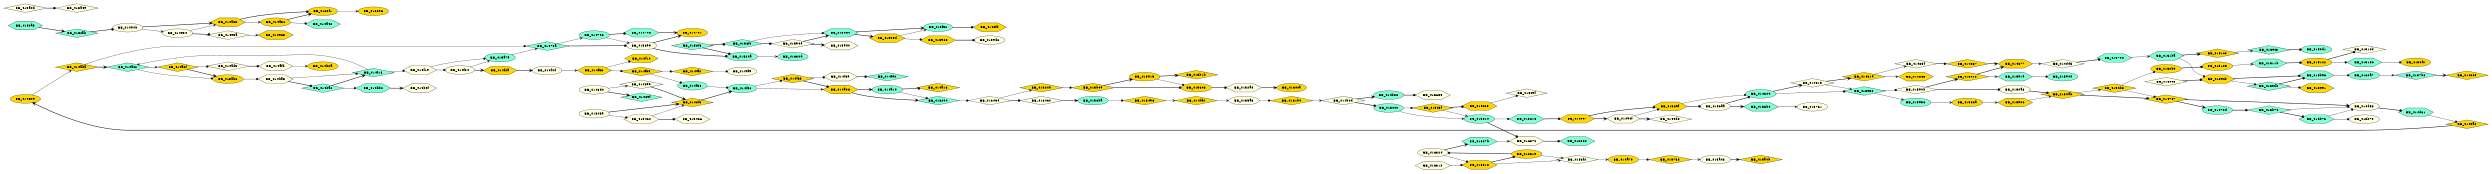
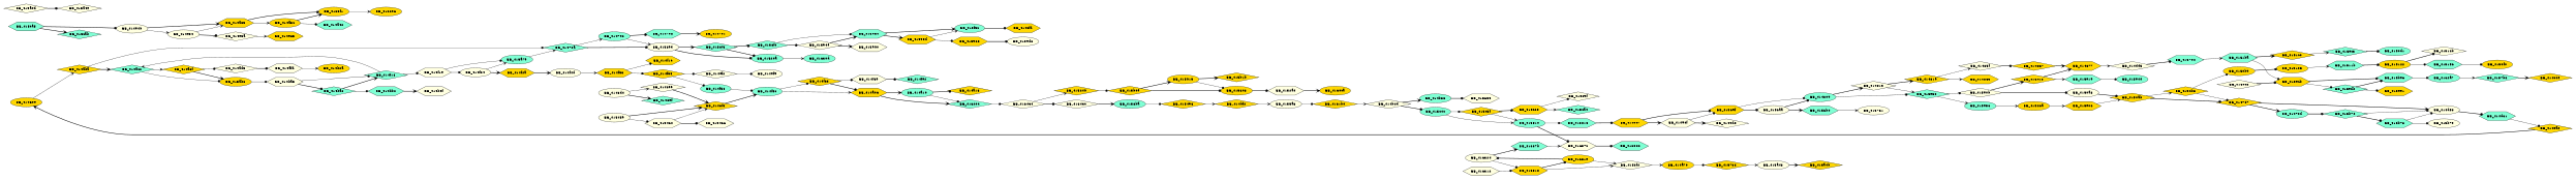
  digraph {
    rankdir=LR
    node [fillcolor=gold shape=diamond style=filled]
    edge [arrowhead=dot style=solid]
    BB_41460e [shape=ellipse]
    BB_414aba
    BB_41478a [fillcolor=aquamarine]
    BB_414ac2 [fillcolor=aquamarine]
    BB_414792 [fillcolor=aquamarine shape=ellipse]
    BB_4158ed [fillcolor=lightyellow shape=ellipse]
    BB_414acf
    BB_415ab6 [shape=ellipse]
    BB_41470d [fillcolor=aquamarine shape=ellipse]
    BB_414707
    BB_414d58 [fillcolor=lightyellow shape=ellipse]
    BB_415b70 [fillcolor=aquamarine]
    BB_414d61 [fillcolor=aquamarine shape=hexagon]
    BB_415b78 [fillcolor=aquamarine shape=hexagon]
    BB_414eae
    BB_415b7e [fillcolor=lightyellow shape=ellipse]
    BB_414798 [fillcolor=aquamarine shape=hexagon]
    BB_41520a [fillcolor=aquamarine shape=ellipse]
    BB_4158f6 [fillcolor=aquamarine]
    BB_4147e1 [shape=ellipse]
    BB_41630d [fillcolor=aquamarine shape=ellipse]
    BB_4158fc [fillcolor=aquamarine]
    BB_414809 [fillcolor=aquamarine shape=ellipse]
    BB_414813 [fillcolor=lightyellow]
    BB_415e50 [fillcolor=aquamarine]
    BB_414819
    BB_415e0b [fillcolor=lightyellow]
    BB_415e56 [fillcolor=aquamarine shape=ellipse]
    BB_41485f [fillcolor=lightyellow]
    BB_414863 [shape=hexagon]
    BB_4150a8 [fillcolor=lightyellow shape=ellipse]
    BB_415e13
    BB_41536a [shape=ellipse]
    BB_414867
    BB_414877 [shape=hexagon]
    BB_414dd5 [fillcolor=lightyellow]
    BB_415702 [fillcolor=aquamarine shape=hexagon]
    BB_4151ba [fillcolor=aquamarine shape=hexagon]
    BB_4148d4 [fillcolor=lightyellow shape=ellipse]
    BB_4148e9 [fillcolor=lightyellow]
    BB_4148ef [fillcolor=aquamarine]
    BB_4148f3
    BB_414f5c [fillcolor=aquamarine shape=ellipse]
    BB_414a06 [shape=hexagon]
    BB_414f63
    BB_414a10 [fillcolor=aquamarine shape=ellipse]
    BB_41620c [fillcolor=aquamarine]
    BB_414f69 [fillcolor=lightyellow shape=hexagon]
    BB_4149c7 [shape=hexagon]
    BB_4149cf [fillcolor=lightyellow shape=hexagon]
    BB_41569f [shape=hexagon]
    BB_4149d5 [fillcolor=lightyellow]
    BB_4156aa [fillcolor=lightyellow shape=ellipse]
    BB_4156b0 [fillcolor=aquamarine shape=hexagon]
    BB_414a16
    BB_416434 [fillcolor=lightyellow]
    BB_41524b
    BB_41643c [fillcolor=lightyellow]
    BB_414a35 [shape=hexagon]
    BB_414a3c [shape=ellipse]
    BB_4163f1 [shape=ellipse]
    BB_414a42 [fillcolor=aquamarine shape=hexagon]
    n63 [label=BB_416296 shape=ellipse]
    BB_414a70 [shape=ellipse]
    BB_415733
    BB_415a48 [fillcolor=lightyellow shape=ellipse]
    BB_415a4b
    BB_414ad5 [fillcolor=lightyellow]
    BB_414ba5 [fillcolor=lightyellow shape=hexagon]
    BB_414afd [fillcolor=lightyellow shape=hexagon]
    BB_414bac [fillcolor=aquamarine]
    BB_414f18 [fillcolor=aquamarine]
    BB_414b2a [shape=ellipse]
    BB_414b2d [fillcolor=lightyellow]
    BB_414b33 [fillcolor=aquamarine shape=ellipse]
    BB_415c4c [fillcolor=aquamarine shape=ellipse]
    BB_415655 [fillcolor=lightyellow shape=hexagon]
    BB_415810 [fillcolor=aquamarine shape=ellipse]
    BB_415c5f
    BB_415816 [fillcolor=aquamarine shape=hexagon]
    BB_41637c [fillcolor=lightyellow shape=hexagon]
    BB_415c65 [shape=hexagon]
    BB_414bb2 [fillcolor=aquamarine shape=hexagon]
    BB_414f1e [fillcolor=lightyellow shape=hexagon]
    BB_414bef [fillcolor=lightyellow shape=hexagon]
    BB_414f24 [fillcolor=lightyellow shape=ellipse]
    BB_415a79 [fillcolor=aquamarine shape=ellipse]
    BB_4155a6 [fillcolor=lightyellow shape=ellipse]
    BB_414bf2
    BB_4161b0
    BB_4151c0
    BB_415ecb [shape=hexagon]
    BB_414e4b [fillcolor=lightyellow shape=ellipse]
    BB_414e54 [fillcolor=lightyellow shape=ellipse]
    BB_414e5a [fillcolor=lightyellow]
    BB_414e85 [shape=hexagon]
-   BB_414ef2
+   BB_414ef2 [fillcolor=lightyellow]
    BB_414ef9 [fillcolor=lightyellow shape=ellipse]
    BB_414f2a [shape=hexagon]
    BB_414f4d [fillcolor=lightyellow shape=ellipse]
    BB_414f53 [shape=hexagon]
    BB_414f1c [shape=hexagon]
    BB_414f55
    BB_414f58 [fillcolor=aquamarine shape=ellipse]
    BB_414fe2 [fillcolor=aquamarine]
    BB_4150ab
    BB_4150b3
    BB_4150b9 [shape=ellipse]
    BB_415105 [shape=ellipse]
    BB_41511b [fillcolor=aquamarine shape=hexagon]
    BB_415122 [shape=ellipse]
    BB_4150d1 [fillcolor=aquamarine shape=ellipse]
    BB_41512b [fillcolor=lightyellow]
    BB_415156 [fillcolor=aquamarine shape=hexagon]
    BB_4150f0 [shape=ellipse]
    BB_415ec3 [fillcolor=aquamarine]
    BB_415be6 [fillcolor=aquamarine shape=hexagon]
    BB_415edb [fillcolor=aquamarine]
    BB_4162a7 [fillcolor=aquamarine shape=ellipse]
    BB_415ee1 [shape=hexagon]
    BB_415b0e
    BB_415608 [shape=ellipse]
    BB_415b15 [shape=ellipse]
    BB_4152a4 [fillcolor=lightyellow shape=hexagon]
    BB_415b1b
    BB_4160ca [shape=ellipse]
    BB_415e06 [shape=hexagon]
    BB_4153f2 [fillcolor=lightyellow]
    BB_415459 [fillcolor=lightyellow shape=ellipse]
    BB_415460 [fillcolor=lightyellow shape=hexagon]
    BB_415466 [fillcolor=lightyellow shape=hexagon]
    BB_415496
    BB_415761 [fillcolor=lightyellow shape=ellipse]
    BB_4157b3 [fillcolor=aquamarine]
    BB_414c4e
    BB_416382 [fillcolor=aquamarine shape=hexagon]
    BB_4158ba [fillcolor=aquamarine shape=ellipse]
    BB_41594e [fillcolor=lightyellow]
    BB_415954 [fillcolor=aquamarine shape=hexagon]
    BB_4159b0 [fillcolor=lightyellow shape=hexagon]
    BB_41595d [shape=hexagon]
    BB_415f5c [fillcolor=aquamarine shape=ellipse]
    BB_415963 [shape=hexagon]
    BB_414cfd [shape=hexagon]
    BB_4159d6 [fillcolor=lightyellow shape=ellipse]
    BB_415a4d [fillcolor=lightyellow]
    BB_415a4e [fillcolor=lightyellow]
    BB_415c9f [fillcolor=lightyellow]
+   BB_415ca4 [fillcolor=aquamarine]
    BB_415ca5 [fillcolor=aquamarine shape=hexagon]
    BB_415cab [fillcolor=aquamarine]
    BB_415e19 [fillcolor=aquamarine shape=hexagon]
    BB_415e4d [fillcolor=aquamarine shape=ellipse]
    BB_415ec8 [fillcolor=lightyellow]
    BB_416312 [fillcolor=lightyellow shape=hexagon]
    BB_416318 [shape=hexagon]
    BB_41631e [shape=ellipse]
    BB_416324 [fillcolor=lightyellow shape=ellipse]
    BB_41637b [fillcolor=aquamarine shape=hexagon]
    BB_41460e -> BB_414aba [arrowhead=vee]
    BB_414aba -> BB_41478a
    BB_414aba -> BB_414ac2 [arrowhead=vee style=bold]
    BB_41478a -> BB_414792 [arrowhead=vee]
    BB_41478a -> BB_4158ed [style=bold]
    BB_414ac2 -> BB_414acf [arrowhead=vee]
    BB_414ac2 -> BB_415ab6
    BB_414792 -> BB_4158ed [arrowhead=vee]
    BB_414792 -> BB_414798 [style=bold]
    BB_4158ed -> BB_41520a [style=bold]
-   BB_4158ed -> BB_4147e1 [arrowhead=vee style=bold]
+   BB_4158ed -> BB_4158f6 [arrowhead=vee style=bold]
    BB_414acf -> BB_415ab6 [arrowhead=vee style=bold]
    BB_414acf -> BB_414ad5
    BB_415ab6 -> BB_414ba5
    BB_41470d -> BB_415b70 [style=bold]
    BB_414707 -> BB_41470d [arrowhead=vee style=bold]
    BB_414707 -> BB_414d58 [arrowhead=vee style=bold]
    BB_414d58 -> BB_414d61 [style=bold]
    BB_415b70 -> BB_414d58
    BB_415b70 -> BB_415b78 [style=bold]
    BB_414d61 -> BB_414eae
    BB_415b78 -> BB_414d58
    BB_415b78 -> BB_415b7e
    BB_414eae -> BB_41460e [arrowhead=vee style=bold]
    BB_414798 -> BB_4147e1 [arrowhead=vee style=bold]
    BB_41520a -> BB_41630d [arrowhead=vee]
    BB_4158f6 -> BB_41520a [style=bold]
    BB_4158f6 -> BB_4158fc [style=bold]
    BB_4158fc -> BB_41594e [style=bold]
    BB_4158fc -> BB_415954
    BB_414809 -> BB_414813 [arrowhead=vee style=bold]
    BB_414809 -> BB_415e50
    BB_414813 -> BB_415e50 [arrowhead=vee]
    BB_414813 -> BB_414819 [arrowhead=vee style=bold]
    BB_415e50 -> BB_415e0b
    BB_415e50 -> BB_415e56 [arrowhead=vee]
    BB_414819 -> BB_41485f [arrowhead=vee]
    BB_414819 -> BB_414863 [arrowhead=vee]
    BB_415e0b -> BB_4150a8 [style=bold]
    BB_415e0b -> BB_415e13 [arrowhead=vee style=bold]
    BB_415e56 -> BB_41536a [arrowhead=vee]
    BB_41485f -> BB_414867 [style=bold]
    BB_4150a8 -> BB_4150ab [style=bold]
    BB_415e13 -> BB_414877 [arrowhead=vee style=bold]
    BB_415e13 -> BB_415e19 [arrowhead=vee]
    BB_41536a -> BB_415e06 [arrowhead=vee]
    BB_414867 -> BB_414877 [arrowhead=vee style=bold]
    BB_414877 -> BB_414dd5 [arrowhead=vee]
    BB_414dd5 -> BB_415702 [style=bold]
    BB_415702 -> BB_4151ba [arrowhead=vee]
    BB_4151ba -> BB_4151c0 [arrowhead=vee style=bold]
    BB_4151ba -> BB_415ecb
    BB_4148d4 -> BB_4148e9 [arrowhead=vee]
    BB_4148d4 -> BB_4148ef [arrowhead=vee style=bold]
    BB_4148e9 -> BB_4148f3 [arrowhead=vee style=bold]
    BB_4148f3 -> BB_414f5c [arrowhead=vee style=bold]
    BB_414f5c -> BB_414a06 [arrowhead=vee]
    BB_414f5c -> BB_414f63
    BB_414a06 -> BB_414a10 [arrowhead=vee style=bold]
    BB_414a06 -> BB_41620c [arrowhead=vee style=bold]
    BB_414f63 -> BB_414a06 [style=bold]
    BB_414f63 -> BB_414f69
    BB_414a10 -> BB_41620c
    BB_414a10 -> BB_414a16 [style=bold]
    BB_41620c -> BB_416434
    BB_414f69 -> BB_414fe2 [style=bold]
    BB_4149c7 -> BB_4149cf [arrowhead=vee style=bold]
    BB_4149c7 -> BB_41569f [style=bold]
    BB_4149cf -> BB_41569f
    BB_4149cf -> BB_4149d5 [arrowhead=vee style=bold]
    BB_41569f -> BB_414809
    BB_41569f -> BB_4156aa [style=bold]
    BB_4156aa -> BB_414809 [style=bold]
    BB_4156aa -> BB_4156b0 [arrowhead=vee style=bold]
    BB_4156b0 -> BB_415761 [arrowhead=vee]
    BB_416434 -> BB_41524b [arrowhead=vee]
    BB_416434 -> BB_41643c [style=bold]
    BB_41524b -> BB_415b0e
    BB_41643c -> BB_4158ba [arrowhead=vee style=bold]
    BB_414a35 -> BB_414a3c [arrowhead=vee]
    BB_414a35 -> BB_4163f1 [style=bold]
    BB_414a3c -> BB_4163f1 [arrowhead=vee style=bold]
    BB_414a3c -> BB_414a42
    BB_4163f1 -> n63 [arrowhead=vee]
    BB_414a70 -> BB_415733
    BB_415733 -> BB_415a48 [arrowhead=vee]
    BB_415a48 -> BB_415a4b [arrowhead=vee style=bold]
    BB_414ad5 -> BB_414afd [style=bold]
    BB_414ba5 -> BB_414bac [style=bold]
    BB_414ba5 -> BB_414f18
    BB_414afd -> BB_414b2a [arrowhead=vee]
    BB_414bac -> BB_414f18 [arrowhead=vee style=bold]
    BB_414bac -> BB_414bb2
    BB_414f18 -> BB_414ac2 [arrowhead=vee]
    BB_414f18 -> BB_414f1e
    BB_414b2d -> BB_414b33 [arrowhead=vee style=bold]
    BB_414b2d -> BB_415c4c [style=bold]
    BB_414b33 -> BB_415655 [style=bold]
    BB_415c4c -> BB_415810 [arrowhead=vee]
    BB_415c4c -> BB_415c5f
    BB_415810 -> BB_415816
    BB_415810 -> BB_41637c [style=bold]
    BB_415c5f -> BB_415810 [arrowhead=vee]
    BB_415c5f -> BB_415c65 [style=bold]
    BB_415816 -> BB_4149c7 [style=bold]
    BB_41637c -> BB_416382 [style=bold]
    BB_415c65 -> BB_415c9f
+   BB_415c65 -> BB_415ca4 [arrowhead=vee]
    BB_414bb2 -> BB_414bef [arrowhead=vee style=bold]
    BB_414f1e -> BB_414f24
    BB_414f1e -> BB_415a79
    BB_414f24 -> BB_415a79 [arrowhead=vee]
    BB_414f24 -> BB_414f2a [arrowhead=vee style=bold]
    BB_415a79 -> BB_41478a [arrowhead=vee]
    BB_4155a6 -> BB_4161b0
    BB_414bf2 -> BB_4155a6 [arrowhead=vee]
    BB_4161b0 -> BB_414b2d [arrowhead=vee]
    BB_4151c0 -> BB_415ec3 [arrowhead=vee]
    BB_415ecb -> BB_415be6 [style=bold]
    BB_415ecb -> BB_415edb
    BB_414e4b -> BB_414a35 [arrowhead=vee style=bold]
    BB_414e4b -> BB_414e54 [arrowhead=vee]
    BB_414e54 -> BB_414a35 [arrowhead=vee]
    BB_414e54 -> BB_414e5a [style=bold]
    BB_414e5a -> BB_414e85 [arrowhead=vee]
    BB_414ef2 -> BB_414ef9
    BB_414f2a -> BB_414f4d [arrowhead=vee style=bold]
    BB_414f4d -> BB_414f53 [arrowhead=vee]
    BB_414f53 -> BB_414f1c
    BB_414f53 -> BB_414f55
    BB_414f55 -> BB_414ef2
    BB_414f55 -> BB_414f58
    BB_414f58 -> BB_414f5c
    BB_4150ab -> BB_414707 [style=bold]
    BB_4150ab -> BB_4150b3 [arrowhead=vee]
    BB_4150b3 -> BB_414707
    BB_4150b3 -> BB_4150b9
    BB_4150b9 -> BB_415105 [style=bold]
    BB_415105 -> BB_41511b [arrowhead=vee]
    BB_41511b -> BB_415122 [style=bold]
    BB_415122 -> BB_41512b [style=bold]
    BB_415122 -> BB_415156
    BB_415156 -> BB_4150f0
    BB_415ec3 -> BB_4150d1 [style=bold]
    BB_415be6 -> BB_4162a7
    BB_415edb -> BB_415be6 [style=bold]
    BB_415edb -> BB_415ee1
    BB_4162a7 -> BB_4157b3 [arrowhead=vee]
    BB_415b0e -> BB_415608 [style=bold]
    BB_415b0e -> BB_415b15 [arrowhead=vee style=bold]
    BB_415608 -> BB_4152a4 [style=bold]
    BB_415b15 -> BB_415608
    BB_415b15 -> BB_415b1b [arrowhead=vee style=bold]
    BB_4152a4 -> BB_4160ca [arrowhead=vee style=bold]
    BB_415e06 -> BB_4150ab [arrowhead=vee]
    BB_4153f2 -> BB_414a70 [arrowhead=vee]
    BB_415459 -> BB_4148f3 [arrowhead=vee style=bold]
    BB_415459 -> BB_415460
    BB_415460 -> BB_4148f3 [arrowhead=vee]
    BB_415460 -> BB_415466 [style=bold]
    BB_415496 -> BB_414bf2 [arrowhead=vee]
    BB_4157b3 -> BB_414c4e [arrowhead=vee style=bold]
    BB_4158ba -> BB_415496
    BB_41594e -> BB_415954 [arrowhead=vee style=bold]
    BB_41594e -> BB_4159b0 [arrowhead=vee style=bold]
    BB_415954 -> BB_41595d [arrowhead=vee style=bold]
    BB_415954 -> BB_415f5c [arrowhead=vee style=bold]
    BB_41595d -> BB_415f5c [arrowhead=vee]
    BB_41595d -> BB_415963
    BB_415f5c -> BB_414cfd [style=bold]
    BB_415963 -> BB_4159d6 [style=bold]
    BB_415a4d -> BB_415a4e [style=bold]
-   BB_415cab -> BB_414e4b [style=bold]
+   BB_415ca5 -> BB_414e4b [style=bold]
    BB_415ca5 -> BB_415cab [arrowhead=vee style=bold]
    BB_415e19 -> BB_415e4d
    BB_415ec8 -> BB_415ecb [style=bold]
    BB_416312 -> BB_416318
    BB_416318 -> BB_4153f2 [arrowhead=vee]
    BB_416318 -> BB_41631e [style=bold]
    BB_41631e -> BB_4153f2 [arrowhead=vee]
    BB_41631e -> BB_416324 [style=bold]
    BB_416324 -> BB_416318
    BB_416324 -> BB_41637b [arrowhead=vee style=bold]
    BB_41637b -> BB_41637c [arrowhead=vee]
  }
